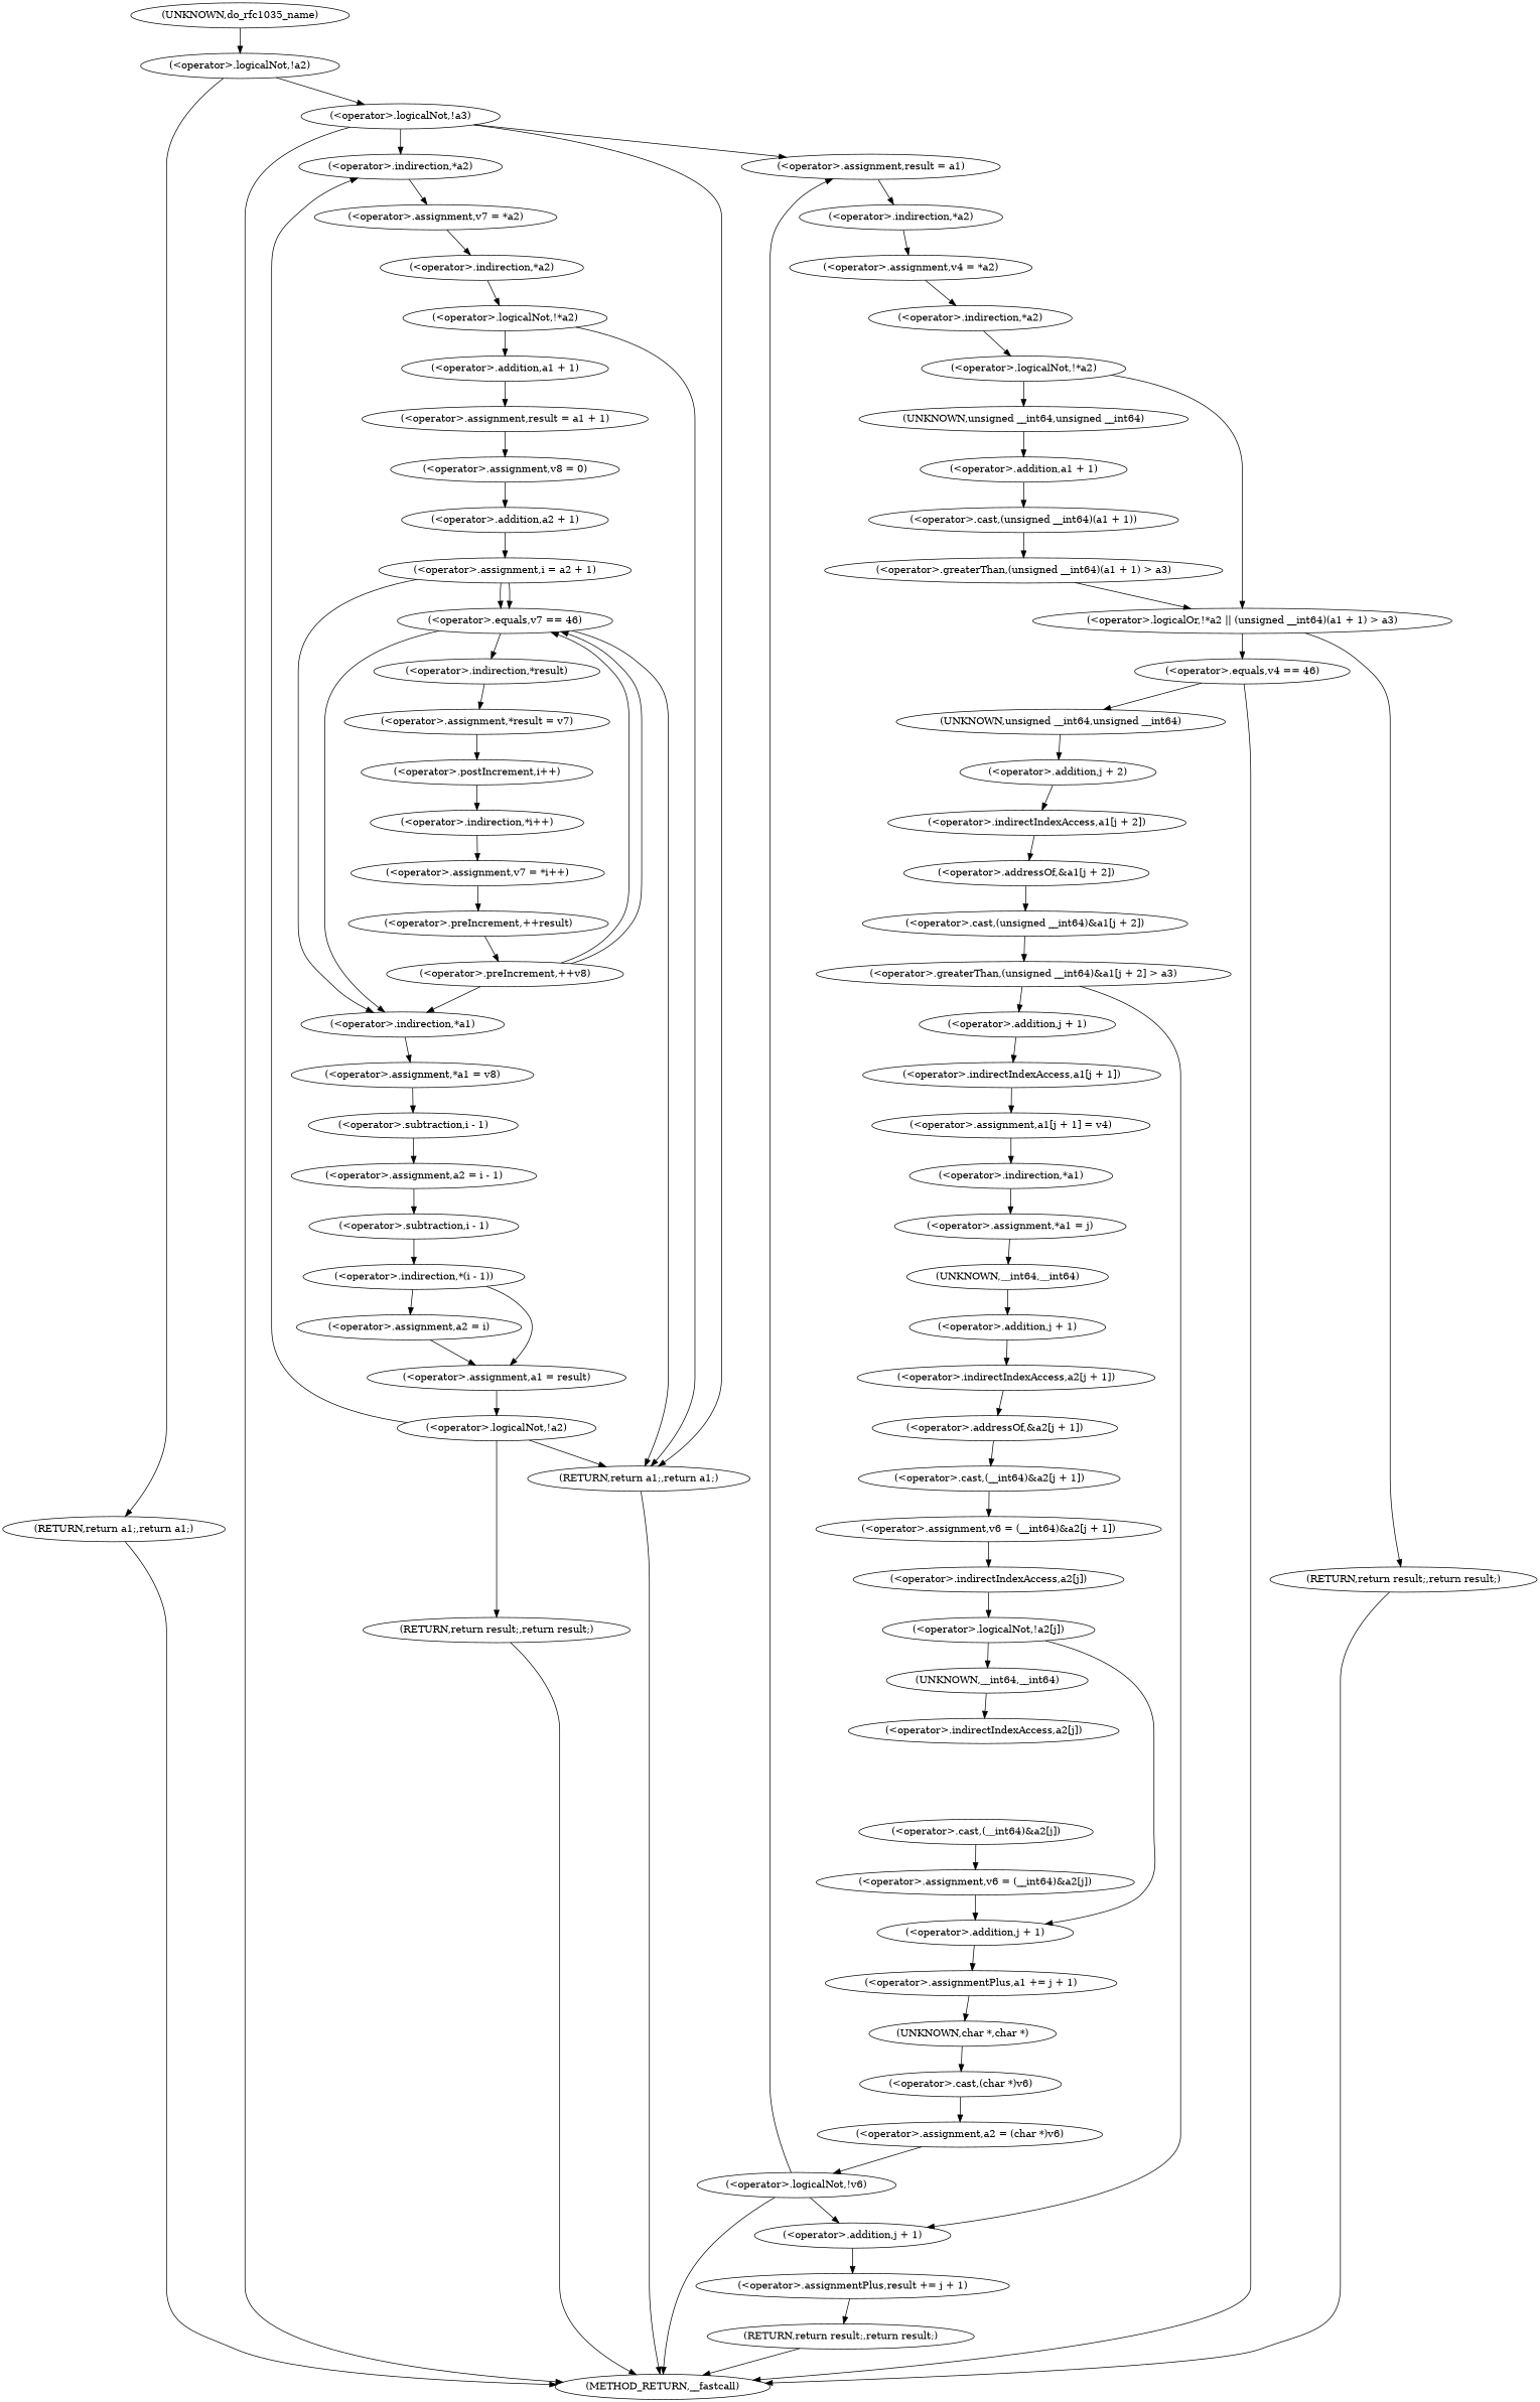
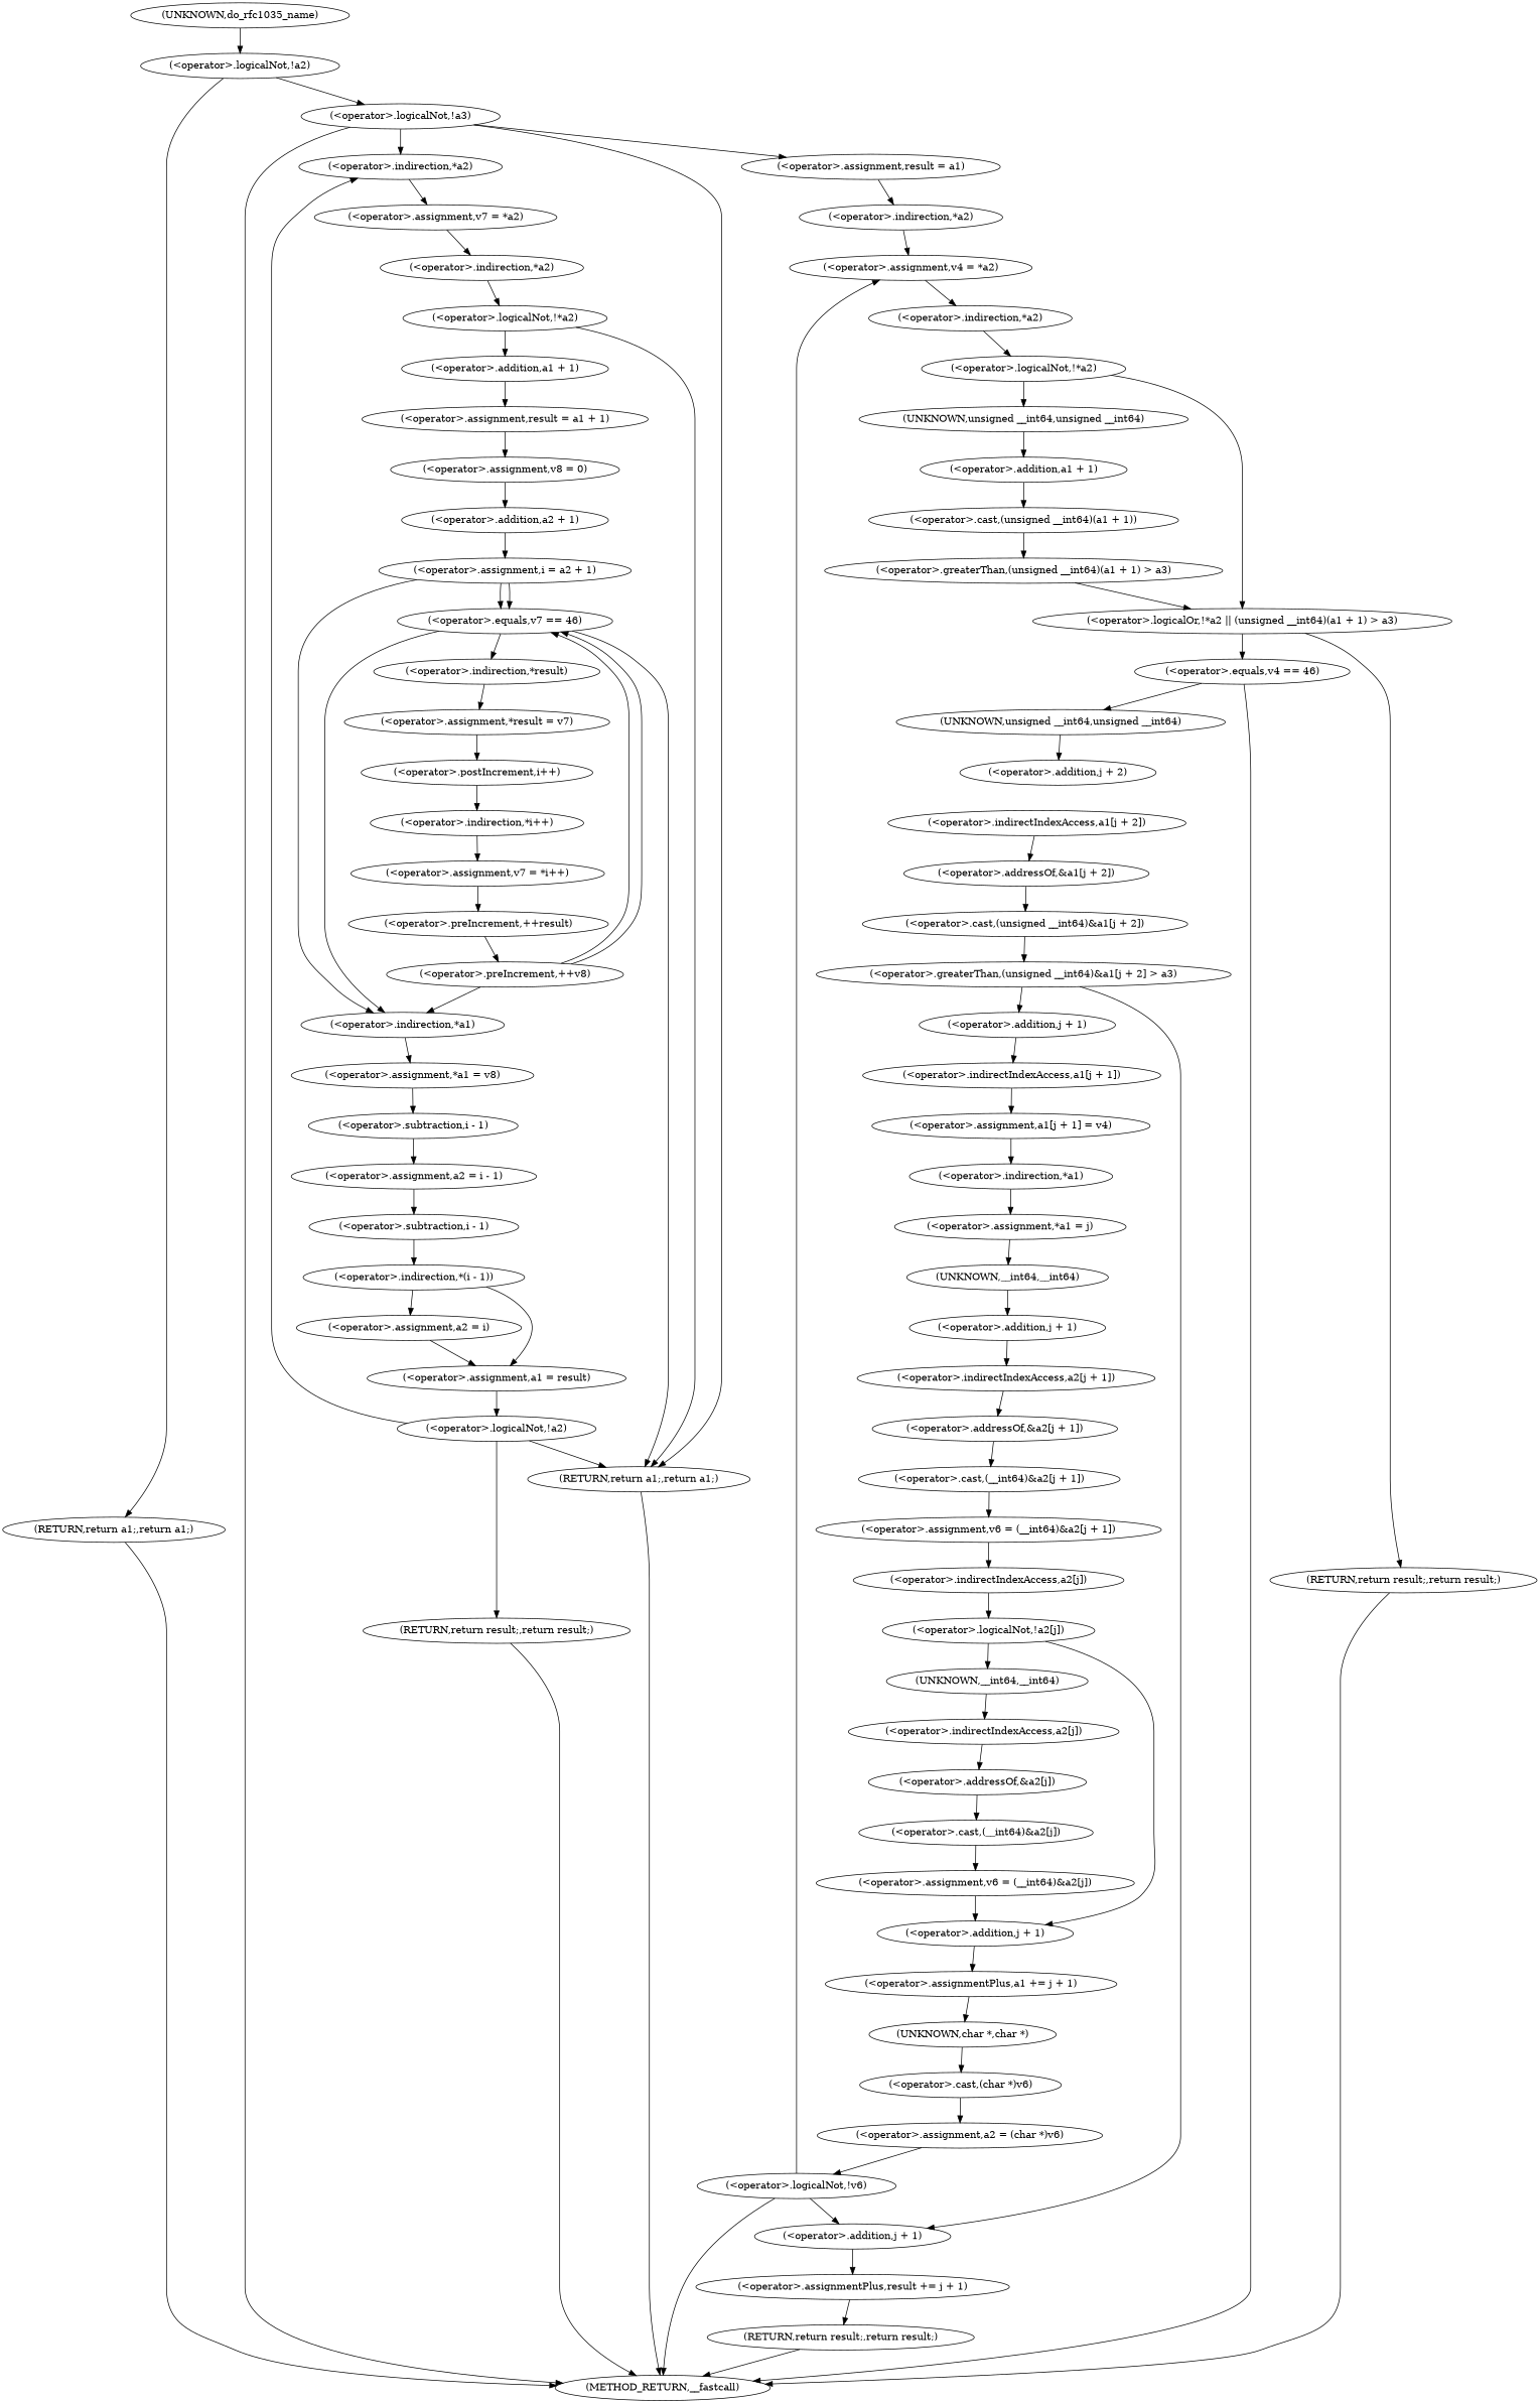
  digraph {
    n1 [label="(<operator>.logicalNot,!a2)"]
    n2 [label="(RETURN,return a1;,return a1;)"]
    n3 [label="(<operator>.logicalNot,!a3)"]
    n4 [label="(METHOD_RETURN,__fastcall)"]
    n5 [label="(<operator>.indirection,*a2)"]
    n6 [label="(RETURN,return a1;,return a1;)"]
    n7 [label="(<operator>.assignment,result = a1)"]
    n8 [label="(<operator>.assignment,v7 = *a2)"]
    n9 [label="(<operator>.indirection,*a2)"]
    n10 [label="(<operator>.indirection,*a2)"]
    n11 [label="(<operator>.logicalNot,!*a2)"]
    n12 [label="(<operator>.addition,a1 + 1)"]
    n13 [label="(<operator>.assignment,result = a1 + 1)"]
    n14 [label="(<operator>.assignment,v8 = 0)"]
    n15 [label="(<operator>.addition,a2 + 1)"]
    n16 [label="(<operator>.assignment,i = a2 + 1)"]
    n17 [label="(<operator>.equals,v7 == 46)"]
    n18 [label="(<operator>.indirection,*a1)"]
    n19 [label="(<operator>.indirection,*result)"]
    n20 [label="(<operator>.assignment,*a1 = v8)"]
    n21 [label="(<operator>.preIncrement,++v8)"]
    n22 [label="(<operator>.assignment,*result = v7)"]
    n23 [label="(<operator>.postIncrement,i++)"]
    n24 [label="(<operator>.indirection,*i++)"]
    n25 [label="(<operator>.assignment,v7 = *i++)"]
    n26 [label="(<operator>.preIncrement,++result)"]
    n27 [label="(<operator>.subtraction,i - 1)"]
    n28 [label="(<operator>.assignment,a2 = i - 1)"]
    n29 [label="(<operator>.subtraction,i - 1)"]
    n30 [label="(<operator>.indirection,*(i - 1))"]
    n31 [label="(<operator>.assignment,a2 = i)"]
    n32 [label="(<operator>.assignment,a1 = result)"]
    n33 [label="(<operator>.logicalNot,!a2)"]
    n34 [label="(RETURN,return result;,return result;)"]
    n35 [label="(<operator>.assignment,v4 = *a2)"]
    n36 [label="(<operator>.indirection,*a2)"]
    n37 [label="(<operator>.logicalNot,!*a2)"]
    n38 [label="(<operator>.logicalOr,!*a2 || (unsigned __int64)(a1 + 1) > a3)"]
    n39 [label="(RETURN,return result;,return result;)"]
    n40 [label="(<operator>.equals,v4 == 46)"]
    n41 [label="(UNKNOWN,unsigned __int64,unsigned __int64)"]
    n42 [label="(UNKNOWN,unsigned __int64,unsigned __int64)"]
    n43 [label="(<operator>.addition,a1 + 1)"]
    n44 [label="(<operator>.greaterThan,(unsigned __int64)(a1 + 1) > a3)"]
    n45 [label="(<operator>.cast,(unsigned __int64)(a1 + 1))"]
    n46 [label="(<operator>.addition,j + 2)"]
    n47 [label="(<operator>.greaterThan,(unsigned __int64)&a1[j + 2] > a3)"]
    n48 [label="(<operator>.addition,j + 1)"]
    n49 [label="(<operator>.addition,j + 1)"]
    n50 [label="(<operator>.indirectIndexAccess,a1[j + 1])"]
    n51 [label="(<operator>.assignmentPlus,result += j + 1)"]
    n52 [label="(<operator>.cast,(unsigned __int64)&a1[j + 2])"]
    n53 [label="(<operator>.indirectIndexAccess,a1[j + 2])"]
    n54 [label="(<operator>.addressOf,&a1[j + 2])"]
    n55 [label="(<operator>.assignment,a1[j + 1] = v4)"]
    n56 [label="(<operator>.indirection,*a1)"]
    n57 [label="(<operator>.assignment,*a1 = j)"]
    n58 [label="(UNKNOWN,__int64,__int64)"]
    n59 [label="(<operator>.addition,j + 1)"]
    n60 [label="(<operator>.assignment,v6 = (__int64)&a2[j + 1])"]
    n61 [label="(<operator>.indirectIndexAccess,a2[j])"]
    n62 [label="(<operator>.logicalNot,!a2[j])"]
    n63 [label="(<operator>.cast,(__int64)&a2[j + 1])"]
    n64 [label="(<operator>.indirectIndexAccess,a2[j + 1])"]
    n65 [label="(<operator>.addressOf,&a2[j + 1])"]
    n66 [label="(UNKNOWN,__int64,__int64)"]
    n67 [label="(<operator>.addition,j + 1)"]
    n68 [label="(<operator>.indirectIndexAccess,a2[j])"]
    n69 [label="(<operator>.assignmentPlus,a1 += j + 1)"]
    n70 [label="(<operator>.assignment,v6 = (__int64)&a2[j])"]
    n71 [label="(<operator>.cast,(__int64)&a2[j])"]
+   n72 [label="(<operator>.addressOf,&a2[j])"]
    n73 [label="(UNKNOWN,char *,char *)"]
    n74 [label="(<operator>.cast,(char *)v6)"]
    n75 [label="(<operator>.assignment,a2 = (char *)v6)"]
    n76 [label="(<operator>.logicalNot,!v6)"]
    n77 [label="(RETURN,return result;,return result;)"]
    n78 [label="(UNKNOWN,do_rfc1035_name)"]
    n1 -> n2
    n1 -> n3
    n2 -> n4
    n3 -> n4
    n3 -> n5
    n3 -> n6
    n3 -> n7
    n5 -> n8
    n6 -> n4
    n7 -> n9
    n8 -> n10
    n9 -> n35
    n10 -> n11
    n11 -> n6
    n11 -> n12
    n12 -> n13
    n13 -> n14
    n14 -> n15
    n15 -> n16
    n16 -> n17
    n16 -> n17
    n16 -> n18
    n17 -> n6
    n17 -> n18
    n17 -> n19
    n18 -> n20
    n19 -> n22
    n20 -> n27
    n21 -> n17
    n21 -> n17
    n21 -> n18
    n22 -> n23
    n23 -> n24
    n24 -> n25
    n25 -> n26
    n26 -> n21
    n27 -> n28
    n28 -> n29
    n29 -> n30
    n30 -> n31
    n30 -> n32
    n31 -> n32
    n32 -> n33
    n33 -> n5
    n33 -> n6
    n33 -> n34
    n34 -> n4
    n35 -> n36
    n36 -> n37
    n37 -> n38
    n37 -> n42
    n38 -> n39
    n38 -> n40
    n39 -> n4
    n40 -> n4
    n40 -> n41
    n41 -> n46
    n42 -> n43
    n43 -> n45
    n44 -> n38
    n45 -> n44
-   n46 -> n53
    n47 -> n48
    n47 -> n49
    n48 -> n50
    n49 -> n51
    n50 -> n55
    n51 -> n77
    n52 -> n47
    n53 -> n54
    n54 -> n52
    n55 -> n56
    n56 -> n57
    n57 -> n58
    n58 -> n59
    n59 -> n64
    n60 -> n61
    n61 -> n62
    n62 -> n66
    n62 -> n67
    n63 -> n60
    n64 -> n65
    n65 -> n63
    n66 -> n68
    n67 -> n69
+   n68 -> n72
    n69 -> n73
    n70 -> n67
    n71 -> n70
+   n72 -> n71
    n73 -> n74
    n74 -> n75
    n75 -> n76
    n76 -> n4
-   n76 -> n7
+   n76 -> n35
    n76 -> n49
    n77 -> n4
    n78 -> n1
  }
